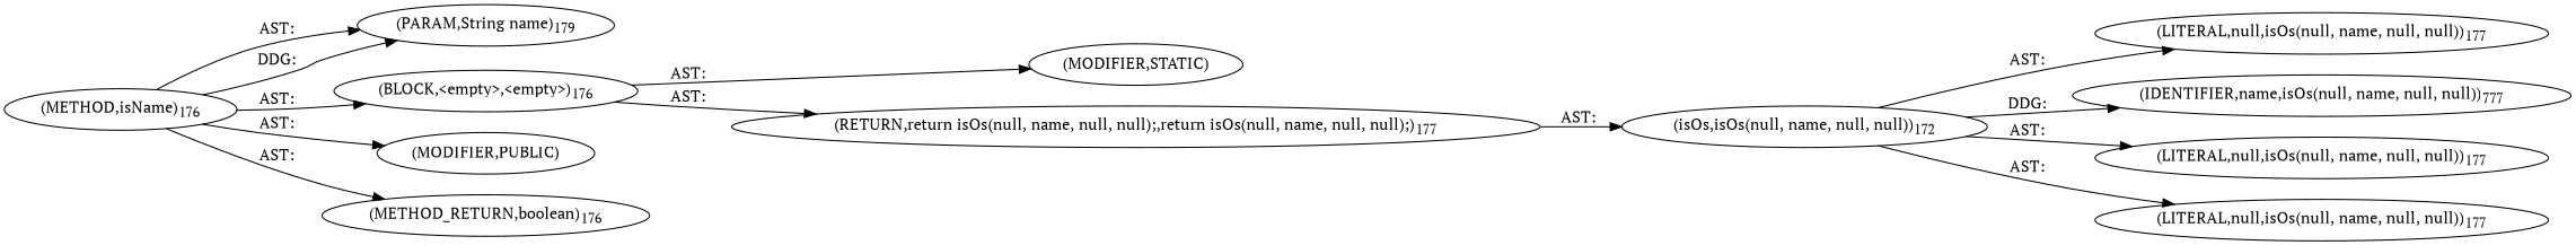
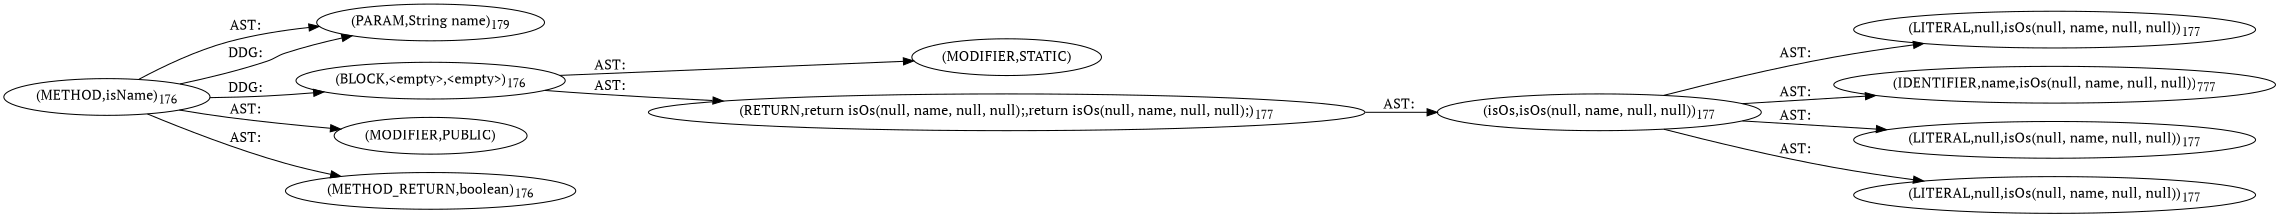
  digraph {
    fontname="PT Serif"
    rankdir=LR
    node [fontname="PT Serif"]
    edge [fontname="PT Serif"]
    n1 [label=<(METHOD,isName)<SUB>176</SUB>>]
    n2 [label=<(PARAM,String name)<SUB>179</SUB>>]
    n3 [label=<(BLOCK,&lt;empty&gt;,&lt;empty&gt;)<SUB>176</SUB>>]
    n4 [label=<(MODIFIER,PUBLIC)>]
    n5 [label=<(METHOD_RETURN,boolean)<SUB>176</SUB>>]
    n6 [label=<(MODIFIER,STATIC)>]
    n7 [label=<(RETURN,return isOs(null, name, null, null);,return isOs(null, name, null, null);)<SUB>177</SUB>>]
-   n8 [label=<(isOs,isOs(null, name, null, null))<SUB>172</SUB>>]
+   n8 [label=<(isOs,isOs(null, name, null, null))<SUB>177</SUB>>]
    n9 [label=<(LITERAL,null,isOs(null, name, null, null))<SUB>177</SUB>>]
    n10 [label=<(IDENTIFIER,name,isOs(null, name, null, null))<SUB>777</SUB>>]
    n11 [label=<(LITERAL,null,isOs(null, name, null, null))<SUB>177</SUB>>]
    n12 [label=<(LITERAL,null,isOs(null, name, null, null))<SUB>177</SUB>>]
    n1 -> n2 [label="AST: "]
    n1 -> n2 [label="DDG: "]
-   n1 -> n3 [label="AST: "]
+   n1 -> n3 [label="DDG: "]
    n1 -> n4 [label="AST: "]
    n1 -> n5 [label="AST: "]
    n3 -> n6 [label="AST: "]
    n3 -> n7 [label="AST: "]
    n7 -> n8 [label="AST: "]
    n8 -> n9 [label="AST: "]
-   n8 -> n10 [label="DDG: "]
+   n8 -> n10 [label="AST: "]
    n8 -> n11 [label="AST: "]
    n8 -> n12 [label="AST: "]
  }
